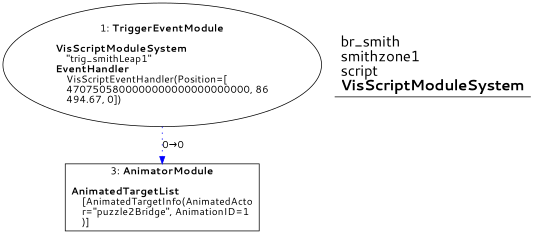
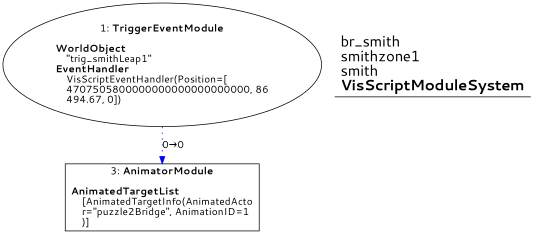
  digraph {
    fontname="Segoe UI"
    splines=spline
    node [fontname="Segoe UI"]
-   n1 [label=<1: <b>TriggerEventModule</b><br/><br/><b>VisScriptModuleSystem</b><br align="left"/>    &quot;trig_smithLeap1&quot;<br align="left"/><b>EventHandler</b><br align="left"/>    VisScriptEventHandler(Position=[<br align="left"/>    4707505800000000000000000000, 86<br align="left"/>    494.67, 0])<br align="left"/>> shape=oval]
+   n1 [label=<1: <b>TriggerEventModule</b><br/><br/><b>WorldObject</b><br align="left"/>    &quot;trig_smithLeap1&quot;<br align="left"/><b>EventHandler</b><br align="left"/>    VisScriptEventHandler(Position=[<br align="left"/>    4707505800000000000000000000, 86<br align="left"/>    494.67, 0])<br align="left"/>> shape=oval]
    n2 [label=<3: <b>AnimatorModule</b><br/><br/><b>AnimatedTargetList</b><br align="left"/>    [AnimatedTargetInfo(AnimatedActo<br align="left"/>    r=&quot;puzzle2Bridge&quot;, AnimationID=1<br align="left"/>    )]<br align="left"/>> shape=box]
-   n3 [label=<<font point-size="20">br_smith<br align="left"/>smithzone1<br align="left"/>script<br align="left"/><b>VisScriptModuleSystem</b><br align="left"/></font>> shape=underline]
+   n3 [label=<<font point-size="20">br_smith<br align="left"/>smithzone1<br align="left"/>smith<br align="left"/><b>VisScriptModuleSystem</b><br align="left"/></font>> shape=underline]
    n1 -> n2 [fontname="Segoe UI" label="0→0" color=blue style=dotted]
  }
